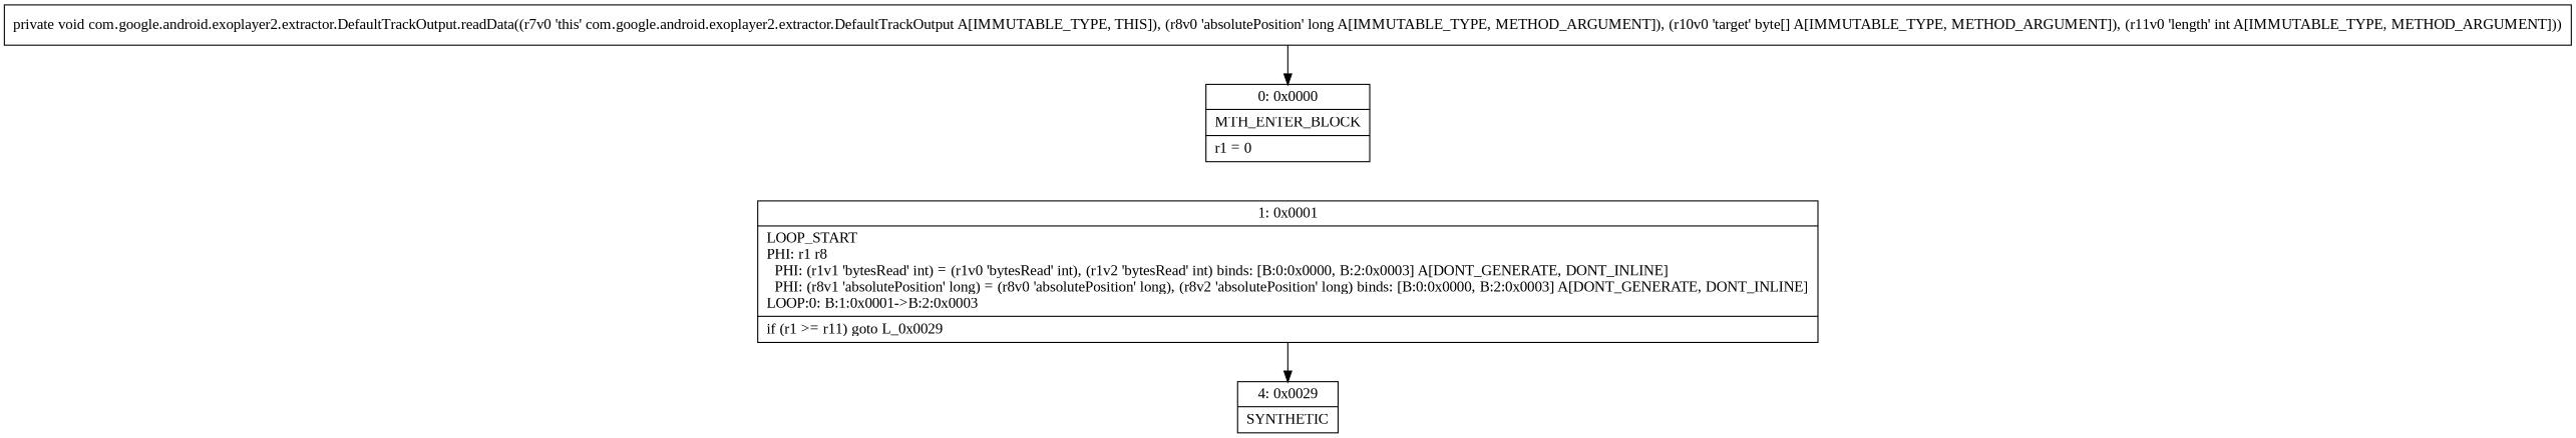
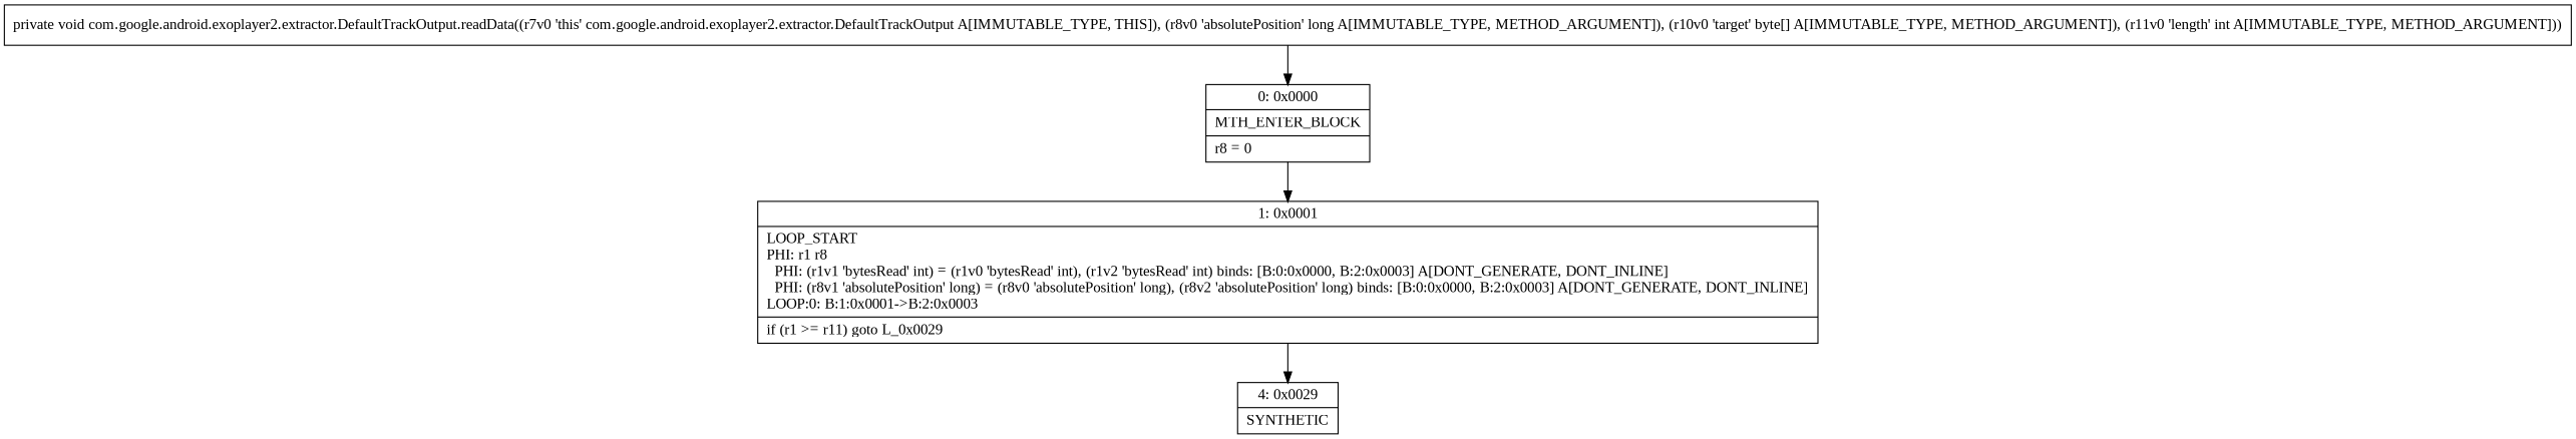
  digraph {
    fontname="Liberation Serif"
    node [fontname="Liberation Serif" shape=record]
    edge [fontname="Liberation Serif"]
-   n1 [label="{0\:\ 0x0000|MTH_ENTER_BLOCK\l|r1 = 0\l}"]
+   n1 [label="{0\:\ 0x0000|MTH_ENTER_BLOCK\l|r8 = 0\l}"]
    n2 [label="{1\:\ 0x0001|LOOP_START\lPHI: r1 r8 \l  PHI: (r1v1 'bytesRead' int) = (r1v0 'bytesRead' int), (r1v2 'bytesRead' int) binds: [B:0:0x0000, B:2:0x0003] A[DONT_GENERATE, DONT_INLINE]\l  PHI: (r8v1 'absolutePosition' long) = (r8v0 'absolutePosition' long), (r8v2 'absolutePosition' long) binds: [B:0:0x0000, B:2:0x0003] A[DONT_GENERATE, DONT_INLINE]\lLOOP:0: B:1:0x0001\-\>B:2:0x0003\l|if (r1 \>= r11) goto L_0x0029\l}"]
    n3 [label="{4\:\ 0x0029|SYNTHETIC\l}"]
    n4 [label="{private void com.google.android.exoplayer2.extractor.DefaultTrackOutput.readData((r7v0 'this' com.google.android.exoplayer2.extractor.DefaultTrackOutput A[IMMUTABLE_TYPE, THIS]), (r8v0 'absolutePosition' long A[IMMUTABLE_TYPE, METHOD_ARGUMENT]), (r10v0 'target' byte[] A[IMMUTABLE_TYPE, METHOD_ARGUMENT]), (r11v0 'length' int A[IMMUTABLE_TYPE, METHOD_ARGUMENT])) }"]
+   n1 -> n2
    n2 -> n3
    n4 -> n1
  }
